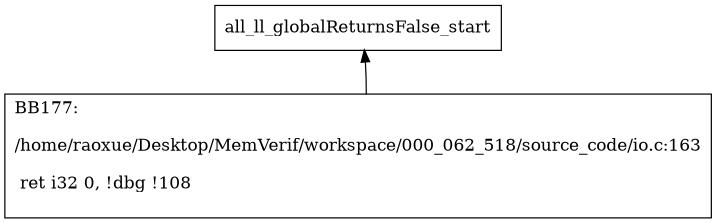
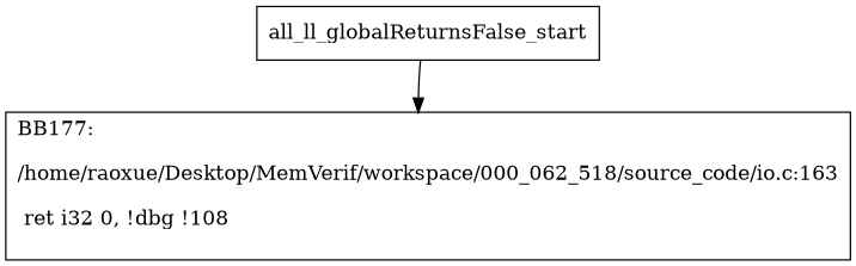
  digraph {
    node [shape=record]
    n1 [label="{all_ll_globalReturnsFalse_start}"]
    n2 [label="{BB177:\l\l/home/raoxue/Desktop/MemVerif/workspace/000_062_518/source_code/io.c:163\l\n  ret i32 0, !dbg !108\l\n}"]
-   n2 -> n1
+   n1 -> n2
  }
